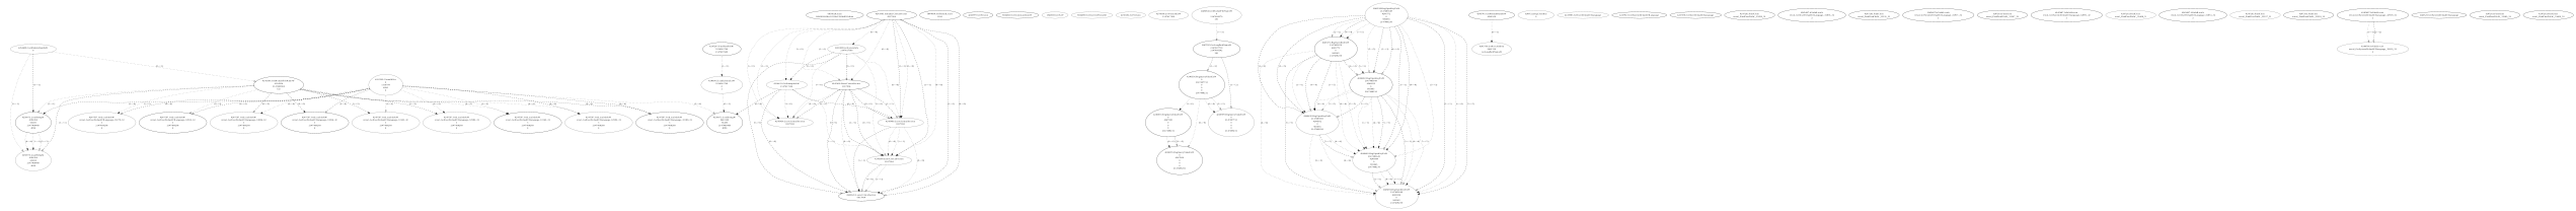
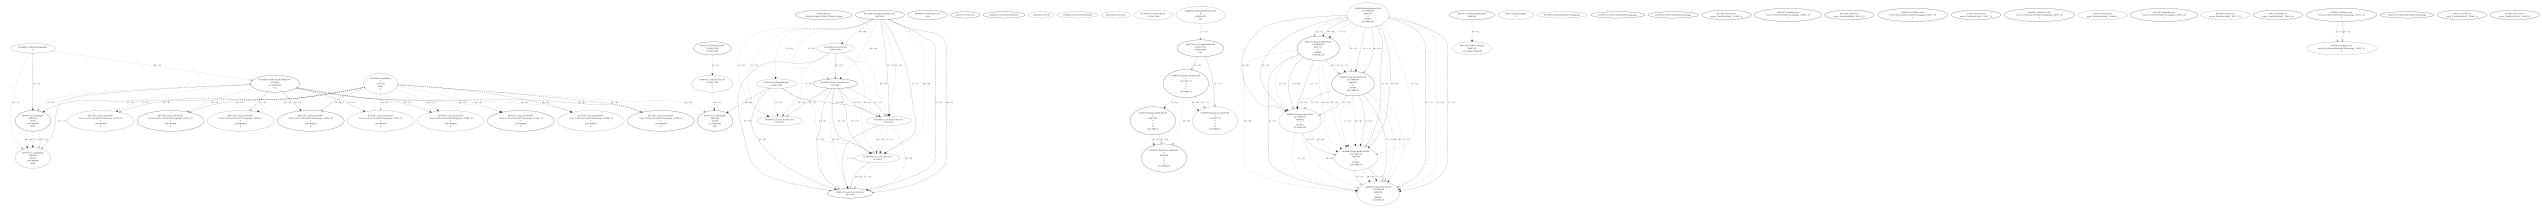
  digraph {
    fontname="Liberation Serif"
    node [color=black fontname="Liberation Serif"]
    edge [arrowhead=onormal fontname="Liberation Serif" style=dotted]
    n1 [label="6850628.main\n0090616668cc16320e23204d850c8caa"]
    n2 [color=gray40 label="4254480.GetModuleHandleW\n0"]
    n3 [label="4243306.GetModuleFileNameW\n4194304\n2147408904\n522"]
    n4 [label="4250073.LoadStringW\n4194304\n65485\n2147409468\n4096"]
    n5 [color=gray40 label="4250073.LoadStringW\n4194304\n65484\n2147409468\n4096"]
    n6 [label="4247567.GetLocaleInfoW\nretval_GetUserDefaultUILanguage_33024_32\n3\n2147408268\n4"]
    n7 [label="4247567.GetLocaleInfoW\nretval_GetUserDefaultUILanguage_33145_32\n3\n2147408268\n4"]
    n8 [label="4247567.GetLocaleInfoW\nretval_GetUserDefaultUILanguage_33180_32\n3\n2147408268\n4"]
    n9 [color=gray40 label="4247567.GetLocaleInfoW\nretval_GetUserDefaultUILanguage_32982_32\n3\n2147408268\n4"]
    n10 [color=gray40 label="4247567.GetLocaleInfoW\nretval_GetUserDefaultUILanguage_32992_32\n3\n2147408268\n4"]
    n11 [color=gray40 label="4247567.GetLocaleInfoW\nretval_GetUserDefaultUILanguage_33086_32\n3\n2147408268\n4"]
    n12 [color=gray40 label="4247567.GetLocaleInfoW\nretval_GetUserDefaultUILanguage_33143_32\n3\n2147408268\n4"]
    n13 [color=gray40 label="4247567.GetLocaleInfoW\nretval_GetUserDefaultUILanguage_33279_32\n3\n2147408268\n4"]
    n14 [label="4247567.GetLocaleInfoW\nretval_GetUserDefaultUILanguage_32932_32\n3\n2147408268\n4"]
    n15 [label="6844434.SetThreadLocale\n1024"]
    n16 [label="4243965.InitializeCriticalSection\n6917004"]
    n17 [color=gray40 label="4250188.GetSystemInfo\n2147417660"]
    n18 [color=gray40 label="4214413.GetStartupInfoW\n2147417624"]
    n19 [label="4245418.EnterCriticalSection\n6917004"]
    n20 [color=gray40 label="4245454.LeaveCriticalSection\n6917004"]
    n21 [color=gray40 label="4245469.LeaveCriticalSection\n6917004"]
    n22 [color=gray40 label="4245580.EnterCriticalSection\n6917004"]
    n23 [label="4245621.LeaveCriticalSection\n6917004"]
    n24 [label="4250073.LoadStringW\n9441340\n65485\n2147409468\n4096"]
    n25 [label="4243979.GetVersion\n"]
    n26 [label="6844540.GetCommandLineW\n"]
    n27 [color=gray40 label="6844560.GetACP\n"]
    n28 [color=gray40 label="6844580.GetCurrentThreadId\n"]
    n29 [color=gray40 label="4250204.GetVersion\n"]
    n30 [color=gray40 label="4276690.GetVersionExW\n2147417420"]
    n31 [color=gray40 label="4248064.GetModuleFileNameW\n0\n2147408370\n261"]
    n32 [label="4245785.GetLongPathNameW\n2147407710\n2147406542\n261"]
    n33 [label="4246556.RegQueryValueExW\n0\n2147407710\n0\n0\n0\n2147408232"]
    n34 [color=gray40 label="4246599.RegQueryValueExW\n0\n2147407710\n0\n0\n0\n2147408232"]
    n35 [color=gray40 label="4215383.VirtualAlloc\n0\n1310704\n4096\n4"]
    n36 [color=gray40 label="4246338.RegOpenKeyExW\n2147483649\n4246772\n0\n983065\n2147408236"]
    n37 [label="4246372.RegOpenKeyExW\n2147483650\n4246772\n0\n983065\n2147408236"]
    n38 [label="4246402.RegOpenKeyExW\n2147483649\n4246832\n0\n983065\n2147408236"]
    n39 [color=gray40 label="4246432.RegOpenKeyExW\n2147483650\n4246832\n0\n983065\n2147408236"]
    n40 [color=gray40 label="4246462.RegOpenKeyExW\n2147483649\n4246884\n0\n983065\n2147408236"]
    n41 [color=gray40 label="4246492.RegOpenKeyExW\n2147483649\n4246936\n0\n983065\n2147408236"]
    n42 [label="4245741.GetModuleHandleW\n4246160"]
    n43 [color=gray40 label="4245758.GetProcAddress\n9441320\nGetLongPathNameW"]
    n44 [label="4246635.RegQueryValueExW\n0\n4247000\n0\n0\n0\n2147408232"]
    n45 [label="4246676.RegQueryValueExW\n0\n4247000\n0\n0\n0\n2147408232"]
    n46 [color=gray40 label="4246722.RegCloseKey\n0"]
    n47 [color=gray40 label="4247883.GetUserDefaultUILanguage\n"]
    n48 [label="4247923.GetSystemDefaultUILanguage\n"]
    n49 [label="4247558.GetUserDefaultUILanguage\n"]
    n50 [label="4247247.FindFirstFileW\n3224341740\n2147407640"]
    n51 [color=gray40 label="4248145.LoadLibraryExW\n3224341740\n0\n2"]
    n52 [label="4247263.FindClose\nretval_FindFirstFileW_33058_32"]
    n53 [label="4245487.IsValidLocale\nretval_GetUserDefaultUILanguage_32835_32\n2"]
    n54 [label="4247263.FindClose\nretval_FindFirstFileW_33231_32"]
    n55 [label="4245487.IsValidLocale\nretval_GetSystemDefaultUILanguage_32917_32\n2"]
    n56 [label="4247263.FindClose\nretval_FindFirstFileW_33307_32"]
    n57 [label="4245487.IsValidLocale\nretval_GetSystemDefaultUILanguage_32891_32\n2"]
    n58 [color=gray40 label="4247263.FindClose\nretval_FindFirstFileW_33408_32"]
    n59 [label="4245487.IsValidLocale\nretval_GetUserDefaultUILanguage_32851_32\n2"]
    n60 [color=gray40 label="4247263.FindClose\nretval_FindFirstFileW_33227_32"]
    n61 [label="4247263.FindClose\nretval_FindFirstFileW_33229_32"]
    n62 [label="4245487.IsValidLocale\nretval_GetSystemDefaultUILanguage_32919_32\n2"]
    n63 [color=gray40 label="4244766.IsValidLocale\nretval_GetSystemDefaultUILanguage_32919_32\n2"]
    n64 [label="4245525.GetSystemDefaultUILanguage\n"]
    n65 [label="4247263.FindClose\nretval_FindFirstFileW_33289_32"]
    n66 [label="4247263.FindClose\nretval_FindFirstFileW_33409_32"]
    n2 -> n3 [label="(0-->1)"]
    n2 -> n4 [arrowhead=normal label="(0-->1)" style=dashed]
    n2 -> n5 [label="(0-->1)"]
    n3 -> n4 [label="(1-->1)"]
    n3 -> n5 [label="(1-->1)" style=dashed]
    n3 -> n6 [arrowhead=normal label="(0-->2)" style=dashed]
    n3 -> n7 [arrowhead=normal label="(0-->2)"]
    n3 -> n8 [label="(0-->2)" style=dashed]
    n3 -> n9 [arrowhead=normal label="(0-->2)" style=dashed]
    n3 -> n10 [label="(0-->2)"]
    n3 -> n11 [label="(0-->2)" style=dashed]
    n3 -> n12 [arrowhead=normal label="(0-->2)" style=dashed]
    n3 -> n13 [arrowhead=normal label="(0-->2)"]
    n3 -> n14 [label="(0-->2)"]
    n4 -> n5 [arrowhead=normal label="(1-->1)"]
    n4 -> n5 [label="(3-->3)"]
    n4 -> n5 [arrowhead=normal label="(4-->4)"]
    n16 -> n17 [arrowhead=normal label="(0-->0)"]
    n16 -> n18 [arrowhead=normal label="(0-->0)"]
    n16 -> n19 [label="(1-->1)"]
    n16 -> n19 [arrowhead=normal label="(0-->0)"]
    n16 -> n20 [arrowhead=normal label="(1-->1)"]
    n16 -> n20 [label="(0-->0)"]
    n16 -> n21 [arrowhead=normal label="(1-->1)" style=dashed]
    n16 -> n21 [arrowhead=normal label="(0-->0)"]
    n16 -> n22 [label="(1-->1)" style=dashed]
    n16 -> n22 [arrowhead=normal label="(0-->0)"]
    n16 -> n23 [arrowhead=normal label="(1-->1)" style=dashed]
    n16 -> n23 [label="(0-->0)" style=dashed]
-   n17 -> n18 [arrowhead=normal label="(0-->0)" style=dashed]
    n17 -> n19 [label="(0-->0)" style=dashed]
    n17 -> n20 [label="(0-->0)"]
    n17 -> n21 [label="(0-->0)"]
    n17 -> n22 [label="(0-->0)"]
    n17 -> n23 [label="(0-->0)" style=dashed]
    n18 -> n20 [arrowhead=normal label="(0-->0)"]
    n18 -> n21 [arrowhead=normal label="(0-->0)" style=dashed]
    n18 -> n22 [arrowhead=normal label="(0-->0)"]
    n18 -> n23 [arrowhead=normal label="(0-->0)" style=dashed]
    n18 -> n24 [arrowhead=normal label="(0-->0)" style=dashed]
    n19 -> n20 [label="(1-->1)" style=dashed]
    n19 -> n20 [label="(0-->0)"]
    n19 -> n21 [label="(1-->1)" style=dashed]
    n19 -> n21 [label="(0-->0)" style=dashed]
    n19 -> n22 [label="(1-->1)" style=dashed]
    n19 -> n22 [label="(0-->0)" style=dashed]
    n19 -> n23 [label="(1-->1)" style=dashed]
    n19 -> n23 [label="(0-->0)"]
    n21 -> n22 [arrowhead=normal label="(1-->1)"]
    n21 -> n22 [arrowhead=normal label="(0-->0)"]
    n21 -> n23 [arrowhead=normal label="(1-->1)" style=dashed]
    n21 -> n23 [label="(0-->0)"]
    n22 -> n23 [label="(1-->1)"]
    n22 -> n23 [label="(0-->0)" style=dashed]
    n31 -> n32 [label="(3-->3)"]
    n32 -> n33 [label="(1-->2)" style=dashed]
    n32 -> n34 [label="(1-->2)" style=dashed]
    n33 -> n34 [label="(2-->2)"]
    n33 -> n34 [arrowhead=normal label="(6-->6)"]
    n33 -> n44 [arrowhead=normal label="(6-->6)"]
    n33 -> n45 [label="(6-->6)"]
    n35 -> n4 [arrowhead=normal label="(3-->4)" style=dashed]
    n35 -> n6 [label="(4-->4)" style=dashed]
    n35 -> n7 [arrowhead=normal label="(4-->4)"]
    n35 -> n8 [label="(4-->4)" style=dashed]
    n35 -> n9 [arrowhead=normal label="(4-->4)"]
    n35 -> n10 [arrowhead=normal label="(4-->4)" style=dashed]
    n35 -> n11 [arrowhead=normal label="(4-->4)"]
    n35 -> n12 [label="(4-->4)"]
    n35 -> n13 [label="(4-->4)" style=dashed]
    n35 -> n14 [label="(4-->4)" style=dashed]
    n35 -> n24 [label="(3-->4)"]
    n36 -> n37 [label="(2-->2)"]
    n36 -> n37 [arrowhead=normal label="(4-->4)" style=dashed]
    n36 -> n37 [arrowhead=normal label="(5-->5)"]
    n36 -> n38 [arrowhead=normal label="(1-->1)" style=dashed]
    n36 -> n38 [label="(4-->4)" style=dashed]
    n36 -> n38 [label="(5-->5)"]
    n36 -> n39 [label="(4-->4)" style=dashed]
    n36 -> n39 [arrowhead=normal label="(5-->5)" style=dashed]
    n36 -> n40 [label="(1-->1)" style=dashed]
    n36 -> n40 [arrowhead=normal label="(4-->4)" style=dashed]
    n36 -> n40 [label="(5-->5)"]
    n36 -> n41 [label="(1-->1)" style=dashed]
    n36 -> n41 [arrowhead=normal label="(4-->4)"]
    n36 -> n41 [arrowhead=normal label="(5-->5)" style=dashed]
    n37 -> n38 [label="(4-->4)" style=dashed]
    n37 -> n38 [arrowhead=normal label="(5-->5)"]
    n37 -> n39 [arrowhead=normal label="(1-->1)"]
    n37 -> n39 [label="(4-->4)" style=dashed]
    n37 -> n39 [arrowhead=normal label="(5-->5)" style=dashed]
    n37 -> n40 [arrowhead=normal label="(4-->4)"]
    n37 -> n40 [arrowhead=normal label="(5-->5)"]
    n37 -> n41 [label="(4-->4)"]
    n37 -> n41 [label="(5-->5)" style=dashed]
    n38 -> n39 [label="(2-->2)" style=dashed]
    n38 -> n39 [arrowhead=normal label="(4-->4)"]
    n38 -> n39 [label="(5-->5)"]
    n38 -> n40 [arrowhead=normal label="(1-->1)"]
    n38 -> n40 [arrowhead=normal label="(4-->4)"]
    n38 -> n40 [arrowhead=normal label="(5-->5)" style=dashed]
    n38 -> n41 [label="(1-->1)" style=dashed]
    n38 -> n41 [label="(4-->4)"]
    n38 -> n41 [arrowhead=normal label="(5-->5)"]
    n39 -> n40 [arrowhead=normal label="(4-->4)"]
    n39 -> n40 [label="(5-->5)" style=dashed]
    n39 -> n41 [label="(4-->4)"]
    n39 -> n41 [arrowhead=normal label="(5-->5)"]
    n40 -> n41 [label="(1-->1)" style=dashed]
    n40 -> n41 [arrowhead=normal label="(4-->4)"]
    n40 -> n41 [arrowhead=normal label="(5-->5)" style=dashed]
    n42 -> n43 [arrowhead=normal label="(0-->1)"]
    n44 -> n45 [label="(2-->2)" style=dashed]
    n44 -> n45 [arrowhead=normal label="(6-->6)"]
    n50 -> n51 [arrowhead=normal label="(1-->1)"]
    n51 -> n24 [arrowhead=normal label="(0-->1)"]
    n62 -> n63 [label="(1-->1)"]
    n62 -> n63 [label="(2-->2)" style=dashed]
  }
